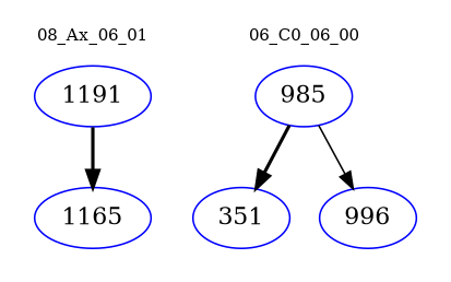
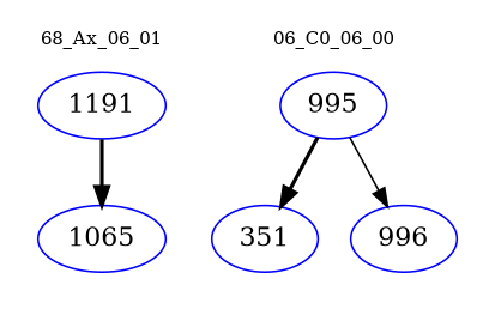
  digraph {
    node [color=blue]
    edge [color=black style=bold]
    n1 [label=1191]
-   n2 [label=1165]
-   n3 [label=985]
+   n2 [label=1065]
+   n3 [label=995]
    n4 [label=351]
    n5 [label=996]
    subgraph cluster_1 {
      color=white
      fontsize=10
-     label="08_Ax_06_01"
+     label="68_Ax_06_01"
      n1
      n2
    }
    subgraph cluster_2 {
      color=white
      fontsize=10
      label="06_C0_06_00"
      n3
      n4
      n5
    }
    n1 -> n2
    n3 -> n4
    n3 -> n5 [style=solid]
  }
